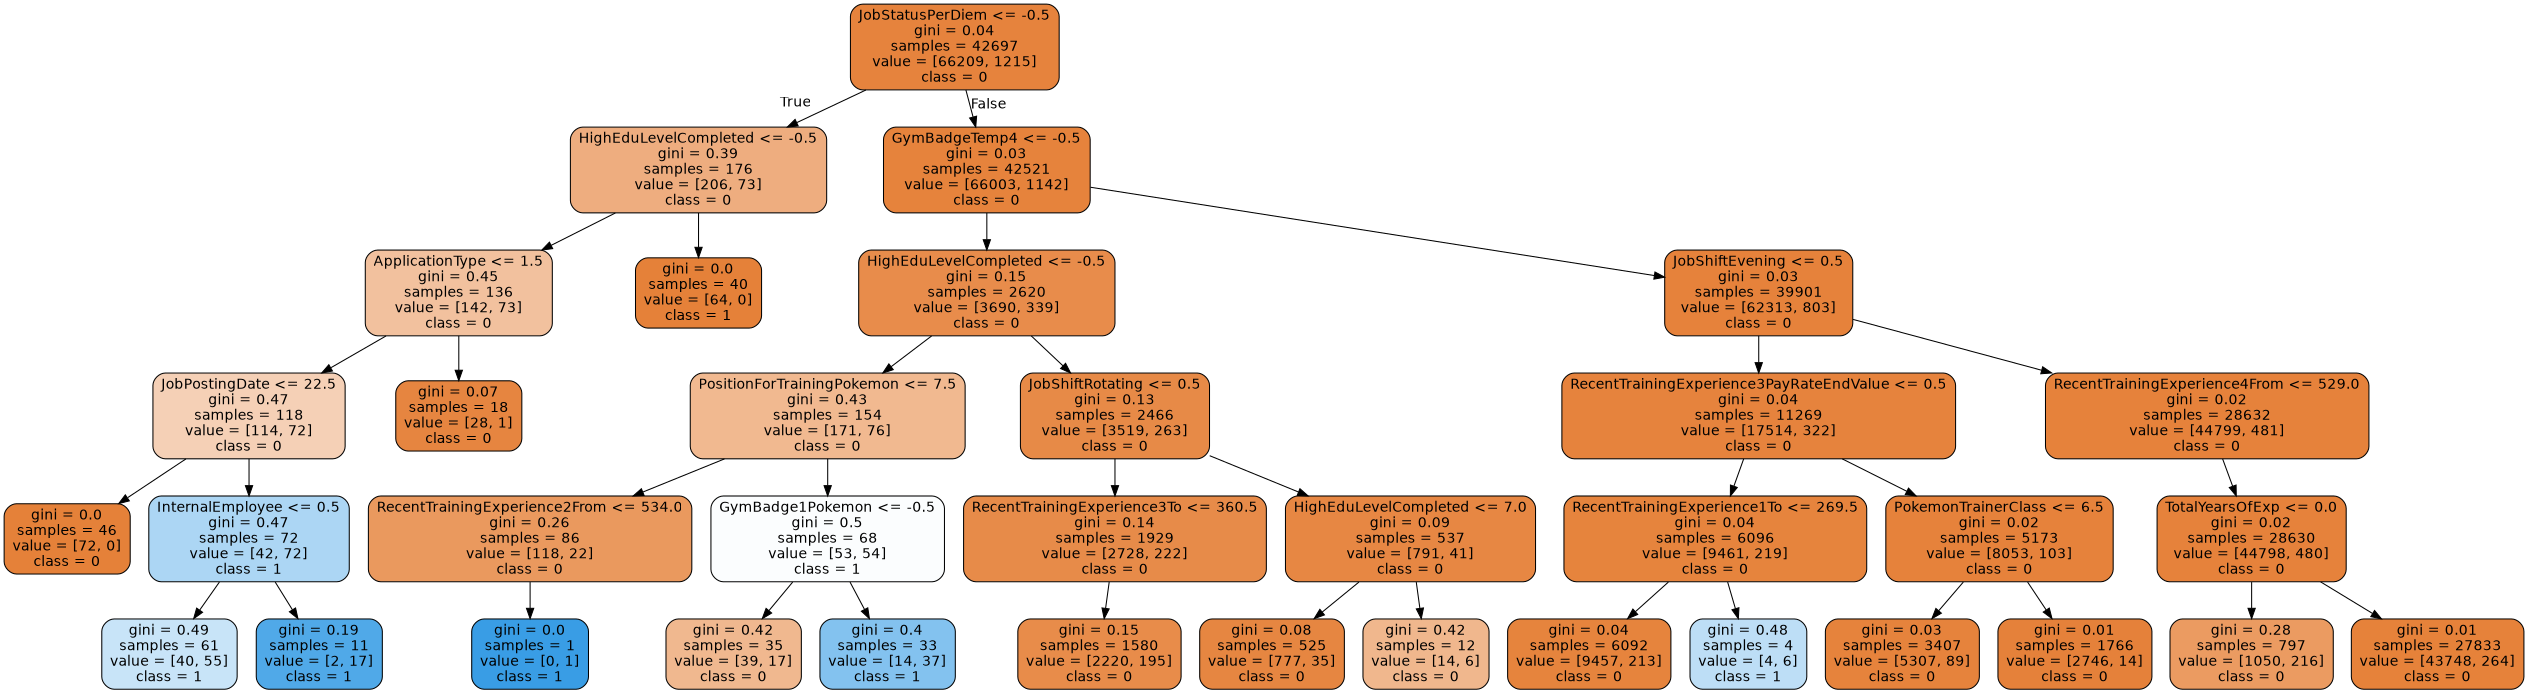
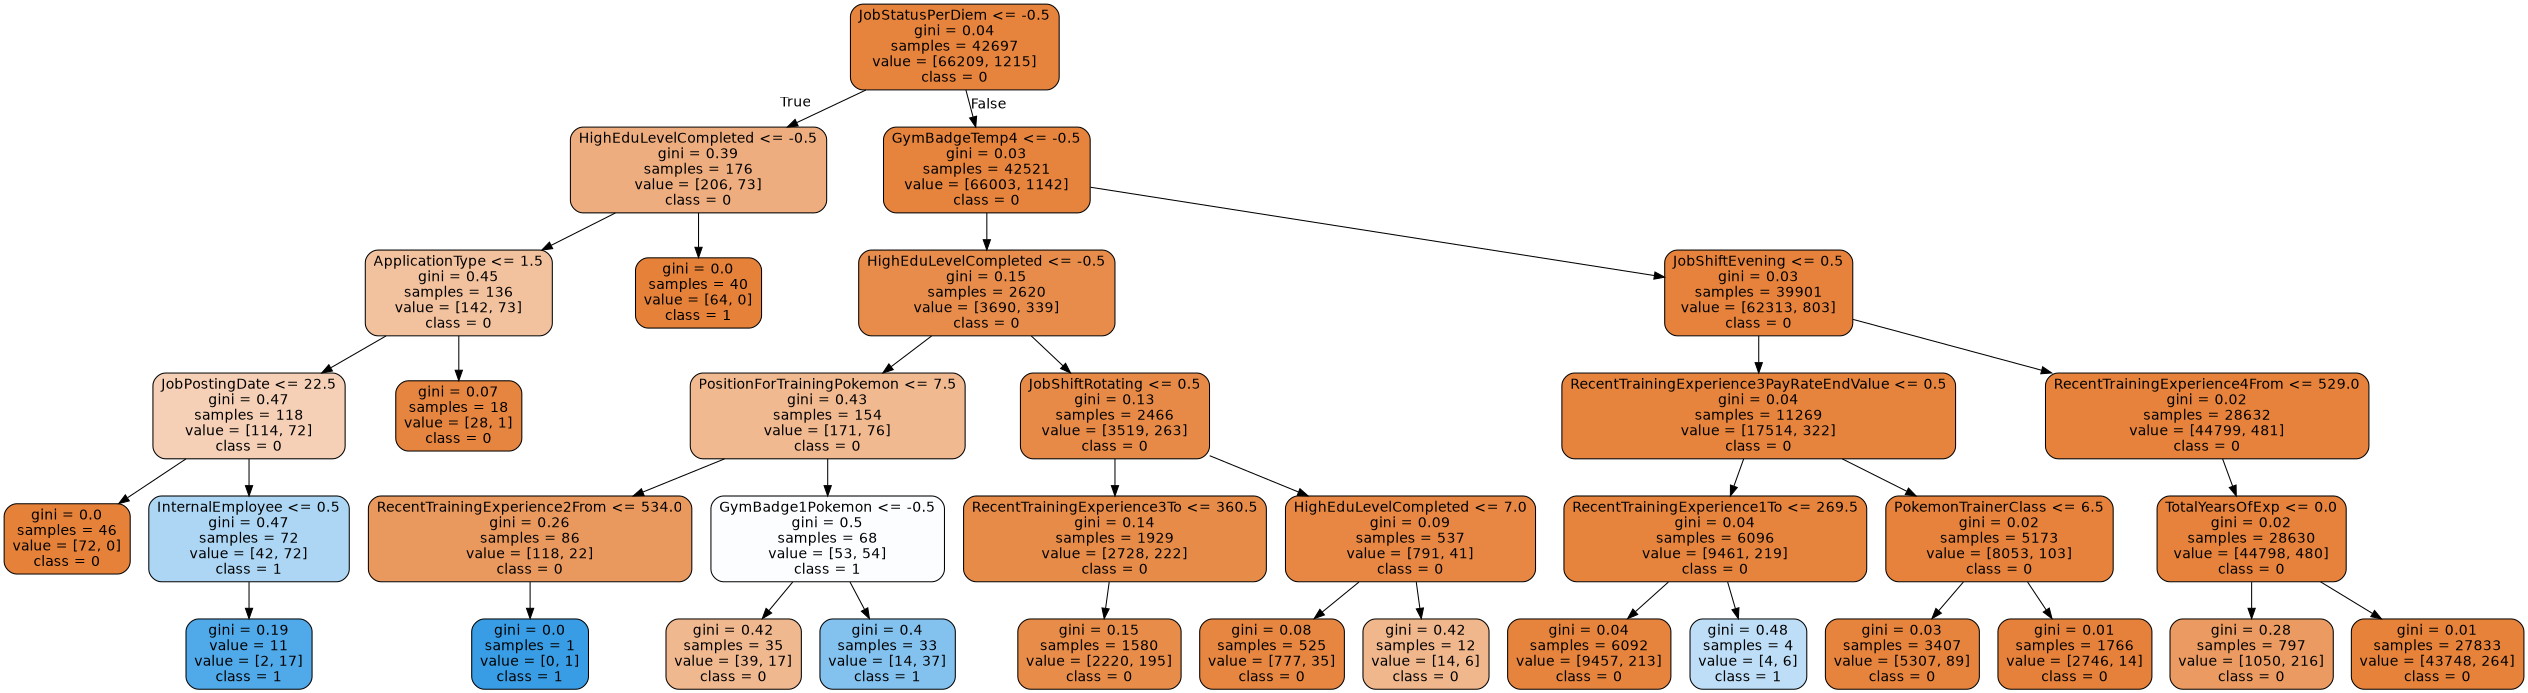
  digraph {
    node [color=black fillcolor="#e58139fc" fontname=helvetica shape=box style="filled, rounded"]
    edge [fontname=helvetica]
    n1 [fillcolor="#e58139fa" label="JobStatusPerDiem <= -0.5\ngini = 0.04\nsamples = 42697\nvalue = [66209, 1215]\nclass = 0"]
    n2 [fillcolor="#e58139a5" label="HighEduLevelCompleted <= -0.5\ngini = 0.39\nsamples = 176\nvalue = [206, 73]\nclass = 0"]
    n3 [fillcolor="#e58139fb" label="GymBadgeTemp4 <= -0.5\ngini = 0.03\nsamples = 42521\nvalue = [66003, 1142]\nclass = 0"]
    n4 [fillcolor="#e581397c" label="ApplicationType <= 1.5\ngini = 0.45\nsamples = 136\nvalue = [142, 73]\nclass = 0"]
    n5 [fillcolor="#e58139ff" label="gini = 0.0\nsamples = 40\nvalue = [64, 0]\nclass = 1"]
    n6 [fillcolor="#e58139e8" label="HighEduLevelCompleted <= -0.5\ngini = 0.15\nsamples = 2620\nvalue = [3690, 339]\nclass = 0"]
    n7 [label="JobShiftEvening <= 0.5\ngini = 0.03\nsamples = 39901\nvalue = [62313, 803]\nclass = 0"]
    n8 [fillcolor="#e581395e" label="JobPostingDate <= 22.5\ngini = 0.47\nsamples = 118\nvalue = [114, 72]\nclass = 0"]
    n9 [fillcolor="#e58139f6" label="gini = 0.07\nsamples = 18\nvalue = [28, 1]\nclass = 0"]
    n10 [fillcolor="#e58139ff" label="gini = 0.0\nsamples = 46\nvalue = [72, 0]\nclass = 0"]
    n11 [fillcolor="#399de56a" label="InternalEmployee <= 0.5\ngini = 0.47\nsamples = 72\nvalue = [42, 72]\nclass = 1"]
-   n12 [fillcolor="#399de546" label="gini = 0.49\nsamples = 61\nvalue = [40, 55]\nclass = 1"]
-   n13 [fillcolor="#399de5e1" label="gini = 0.19\nsamples = 11\nvalue = [2, 17]\nclass = 1"]
+   n13 [fillcolor="#399de5e1" label="gini = 0.19\nvalue = 11\nvalue = [2, 17]\nclass = 1"]
    n14 [fillcolor="#e581398e" label="PositionForTrainingPokemon <= 7.5\ngini = 0.43\nsamples = 154\nvalue = [171, 76]\nclass = 0"]
    n15 [fillcolor="#e58139ec" label="JobShiftRotating <= 0.5\ngini = 0.13\nsamples = 2466\nvalue = [3519, 263]\nclass = 0"]
    n16 [fillcolor="#e58139fa" label="RecentTrainingExperience3PayRateEndValue <= 0.5\ngini = 0.04\nsamples = 11269\nvalue = [17514, 322]\nclass = 0"]
    n17 [label="RecentTrainingExperience4From <= 529.0\ngini = 0.02\nsamples = 28632\nvalue = [44799, 481]\nclass = 0"]
    n18 [fillcolor="#e58139cf" label="RecentTrainingExperience2From <= 534.0\ngini = 0.26\nsamples = 86\nvalue = [118, 22]\nclass = 0"]
    n19 [fillcolor="#399de505" label="GymBadge1Pokemon <= -0.5\ngini = 0.5\nsamples = 68\nvalue = [53, 54]\nclass = 1"]
    n20 [fillcolor="#e58139ea" label="RecentTrainingExperience3To <= 360.5\ngini = 0.14\nsamples = 1929\nvalue = [2728, 222]\nclass = 0"]
    n21 [fillcolor="#e58139f2" label="HighEduLevelCompleted <= 7.0\ngini = 0.09\nsamples = 537\nvalue = [791, 41]\nclass = 0"]
    n22 [fillcolor="#399de5ff" label="gini = 0.0\nsamples = 1\nvalue = [0, 1]\nclass = 1"]
    n23 [fillcolor="#e5813990" label="gini = 0.42\nsamples = 35\nvalue = [39, 17]\nclass = 0"]
    n24 [fillcolor="#399de59f" label="gini = 0.4\nsamples = 33\nvalue = [14, 37]\nclass = 1"]
    n25 [fillcolor="#e58139e9" label="gini = 0.15\nsamples = 1580\nvalue = [2220, 195]\nclass = 0"]
    n26 [fillcolor="#e58139f4" label="gini = 0.08\nsamples = 525\nvalue = [777, 35]\nclass = 0"]
    n27 [fillcolor="#e5813992" label="gini = 0.42\nsamples = 12\nvalue = [14, 6]\nclass = 0"]
    n28 [fillcolor="#e58139f9" label="RecentTrainingExperience1To <= 269.5\ngini = 0.04\nsamples = 6096\nvalue = [9461, 219]\nclass = 0"]
    n29 [label="PokemonTrainerClass <= 6.5\ngini = 0.02\nsamples = 5173\nvalue = [8053, 103]\nclass = 0"]
    n30 [label="TotalYearsOfExp <= 0.0\ngini = 0.02\nsamples = 28630\nvalue = [44798, 480]\nclass = 0"]
    n31 [fillcolor="#e58139f9" label="gini = 0.04\nsamples = 6092\nvalue = [9457, 213]\nclass = 0"]
    n32 [fillcolor="#399de555" label="gini = 0.48\nsamples = 4\nvalue = [4, 6]\nclass = 1"]
    n33 [fillcolor="#e58139fb" label="gini = 0.03\nsamples = 3407\nvalue = [5307, 89]\nclass = 0"]
    n34 [fillcolor="#e58139fe" label="gini = 0.01\nsamples = 1766\nvalue = [2746, 14]\nclass = 0"]
    n35 [fillcolor="#e58139cb" label="gini = 0.28\nsamples = 797\nvalue = [1050, 216]\nclass = 0"]
    n36 [fillcolor="#e58139fd" label="gini = 0.01\nsamples = 27833\nvalue = [43748, 264]\nclass = 0"]
    n1 -> n2 [headlabel=True labelangle=45 labeldistance=2.5]
    n1 -> n3 [headlabel=False labelangle=-45 labeldistance=2.5]
    n2 -> n4
    n2 -> n5
    n3 -> n6
    n3 -> n7
    n4 -> n8
    n4 -> n9
    n6 -> n14
    n6 -> n15
    n7 -> n16
    n7 -> n17
    n8 -> n10
    n8 -> n11
-   n11 -> n12
    n11 -> n13
    n14 -> n18
    n14 -> n19
    n15 -> n20
    n15 -> n21
    n16 -> n28
    n16 -> n29
    n17 -> n30
    n18 -> n22
    n19 -> n23
    n19 -> n24
    n20 -> n25
    n21 -> n26
    n21 -> n27
    n28 -> n31
    n28 -> n32
    n29 -> n33
    n29 -> n34
    n30 -> n35
    n30 -> n36
  }
